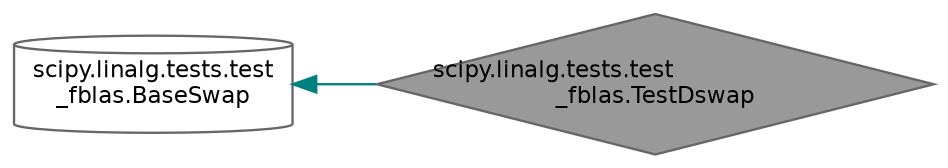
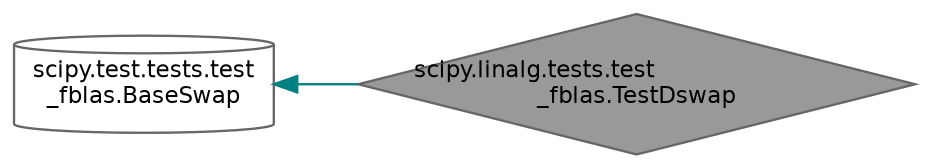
  digraph {
    rankdir=LR
    node [color=gray40 fontname=Helvetica fontsize=10 style=filled]
    n1 [fillcolor=grey60 fontcolor=black height=0.2 label="scipy.linalg.tests.test\l_fblas.TestDswap" shape=diamond width=0.4]
-   n2 [fillcolor=white height=0.2 label="scipy.linalg.tests.test\l_fblas.BaseSwap" shape=cylinder width=0.4]
+   n2 [fillcolor=white height=0.2 label="scipy.test.tests.test\l_fblas.BaseSwap" shape=cylinder width=0.4]
    n2 -> n1 [color=teal dir=back fontname=Helvetica fontsize=10 labelfontname=Helvetica labelfontsize=10 style=solid]
  }
